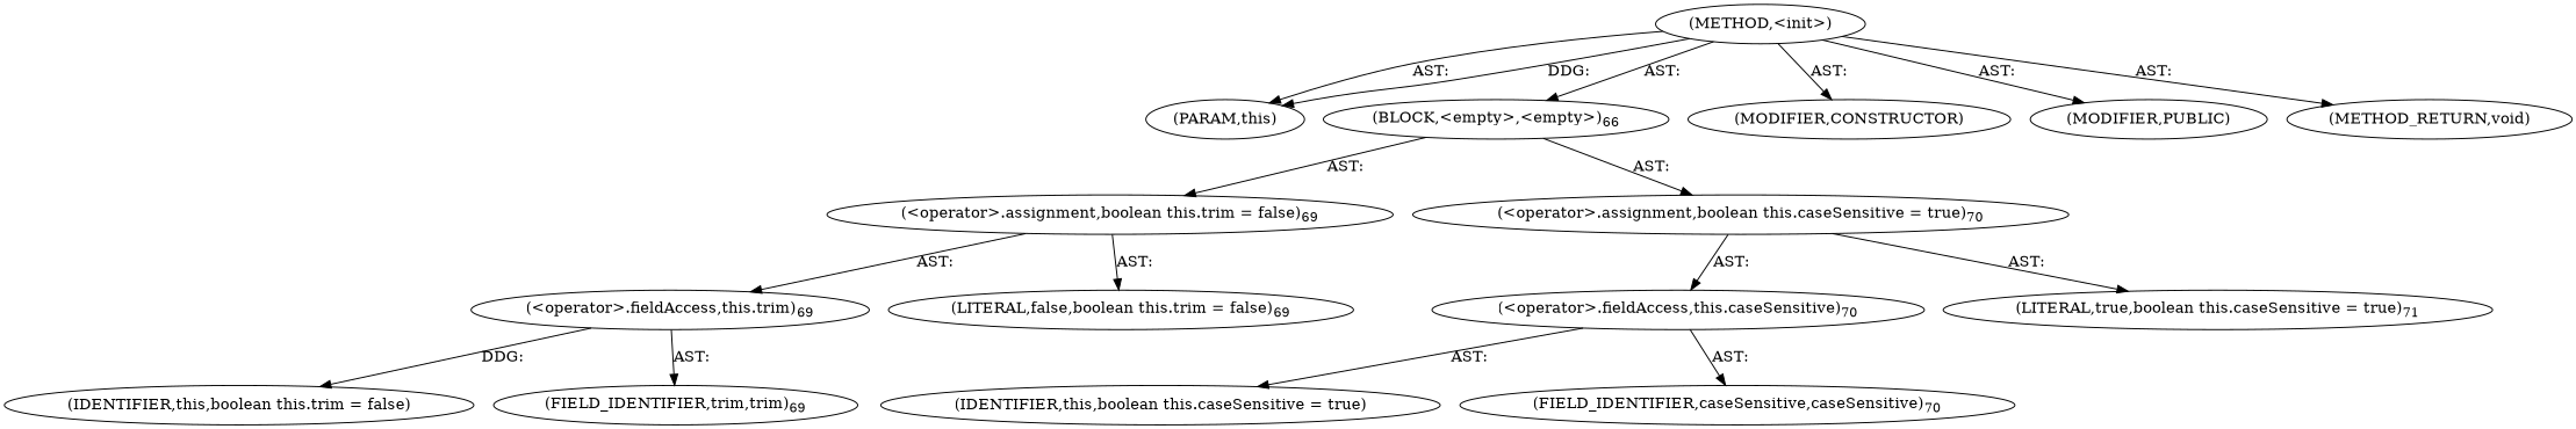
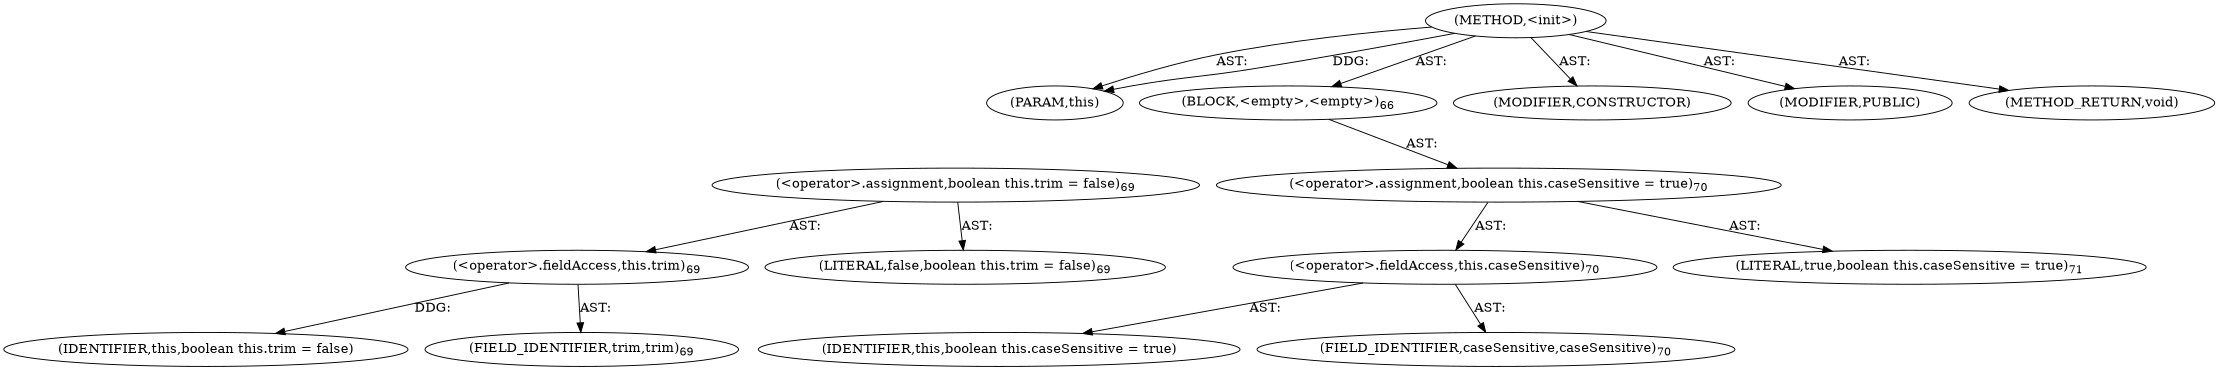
  digraph {
    n1 [label=<(METHOD,&lt;init&gt;)>]
    n2 [label=<(PARAM,this)>]
    n3 [label=<(BLOCK,&lt;empty&gt;,&lt;empty&gt;)<SUB>66</SUB>>]
    n4 [label=<(MODIFIER,CONSTRUCTOR)>]
    n5 [label=<(MODIFIER,PUBLIC)>]
    n6 [label=<(METHOD_RETURN,void)>]
    n7 [label=<(&lt;operator&gt;.assignment,boolean this.trim = false)<SUB>69</SUB>>]
    n8 [label=<(&lt;operator&gt;.assignment,boolean this.caseSensitive = true)<SUB>70</SUB>>]
    n9 [label=<(&lt;operator&gt;.fieldAccess,this.trim)<SUB>69</SUB>>]
    n10 [label=<(LITERAL,false,boolean this.trim = false)<SUB>69</SUB>>]
    n11 [label=<(&lt;operator&gt;.fieldAccess,this.caseSensitive)<SUB>70</SUB>>]
    n12 [label=<(LITERAL,true,boolean this.caseSensitive = true)<SUB>71</SUB>>]
    n13 [label=<(IDENTIFIER,this,boolean this.trim = false)>]
    n14 [label=<(FIELD_IDENTIFIER,trim,trim)<SUB>69</SUB>>]
    n15 [label=<(IDENTIFIER,this,boolean this.caseSensitive = true)>]
    n16 [label=<(FIELD_IDENTIFIER,caseSensitive,caseSensitive)<SUB>70</SUB>>]
    n1 -> n2 [label="AST: "]
    n1 -> n2 [label="DDG: "]
    n1 -> n3 [label="AST: "]
    n1 -> n4 [label="AST: "]
    n1 -> n5 [label="AST: "]
    n1 -> n6 [label="AST: "]
-   n3 -> n7 [label="AST: "]
    n3 -> n8 [label="AST: "]
    n7 -> n9 [label="AST: "]
    n7 -> n10 [label="AST: "]
    n8 -> n11 [label="AST: "]
    n8 -> n12 [label="AST: "]
    n9 -> n13 [label="DDG: "]
    n9 -> n14 [label="AST: "]
    n11 -> n15 [label="AST: "]
    n11 -> n16 [label="AST: "]
  }
